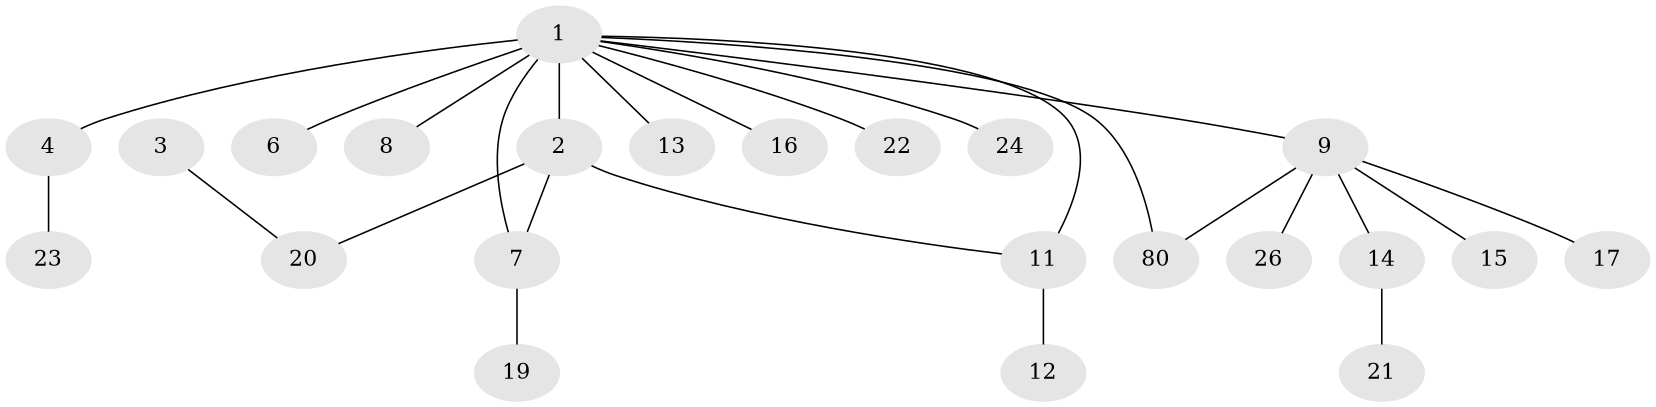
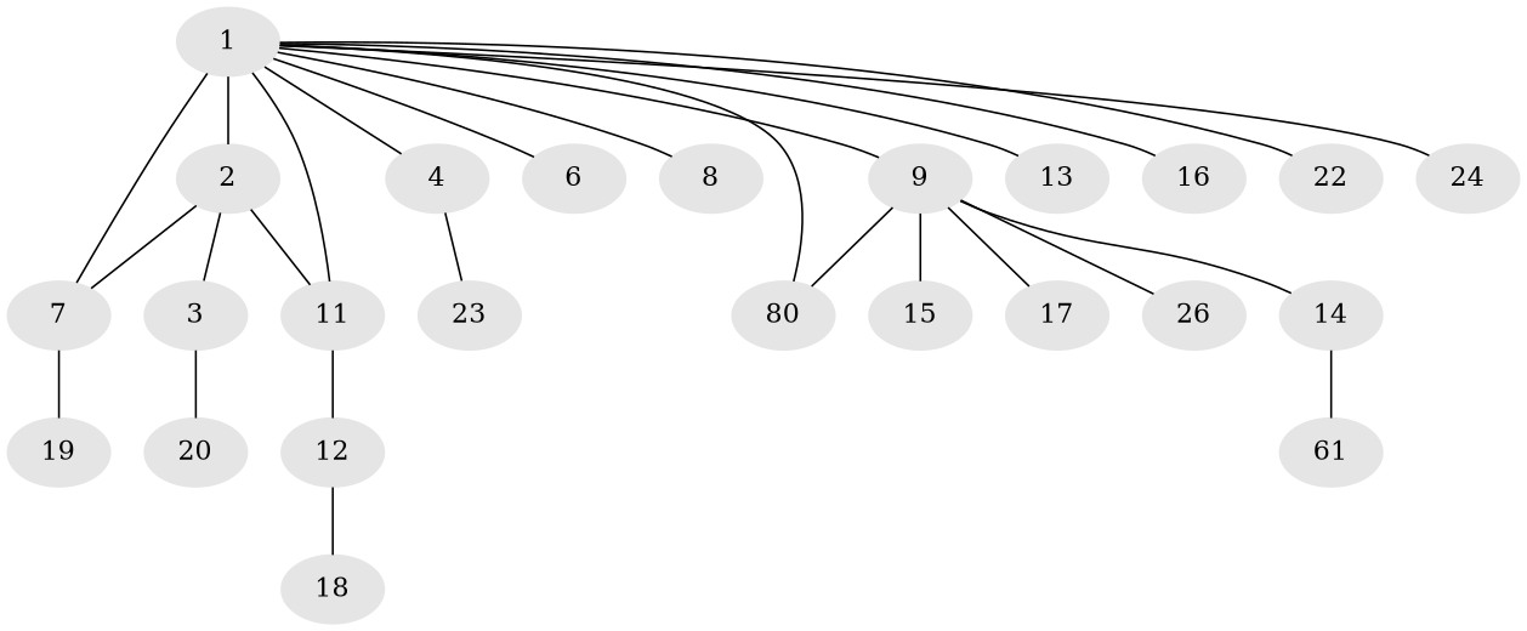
  graph {
    node [color=gray90 style=filled]
    edge [weight=1.0]
    1
    2
    4
    6
    7
    8
    9
    n8 [label=80]
    11
    13
    16
    22
    24
    3
    23
    19
    14
    15
    17
    n20 [label=26]
    12
    20
-   21
+   21 [label=61]
+   18
    1 -- 2 [weight=19.0]
    1 -- 4
    1 -- 6
    1 -- 7
    1 -- 8
    1 -- 9
    1 -- n8 [weight=2.0]
    1 -- 11 [weight=3.0]
    1 -- 13
    1 -- 16
    1 -- 22 [weight=2.0]
    1 -- 24
    2 -- 7
    2 -- 11
-   2 -- 20
+   2 -- 3
    4 -- 23
    7 -- 19
    9 -- n8
    9 -- 14
    9 -- 15
    9 -- 17
    9 -- n20
    11 -- 12
    3 -- 20
    14 -- 21
+   12 -- 18
  }
